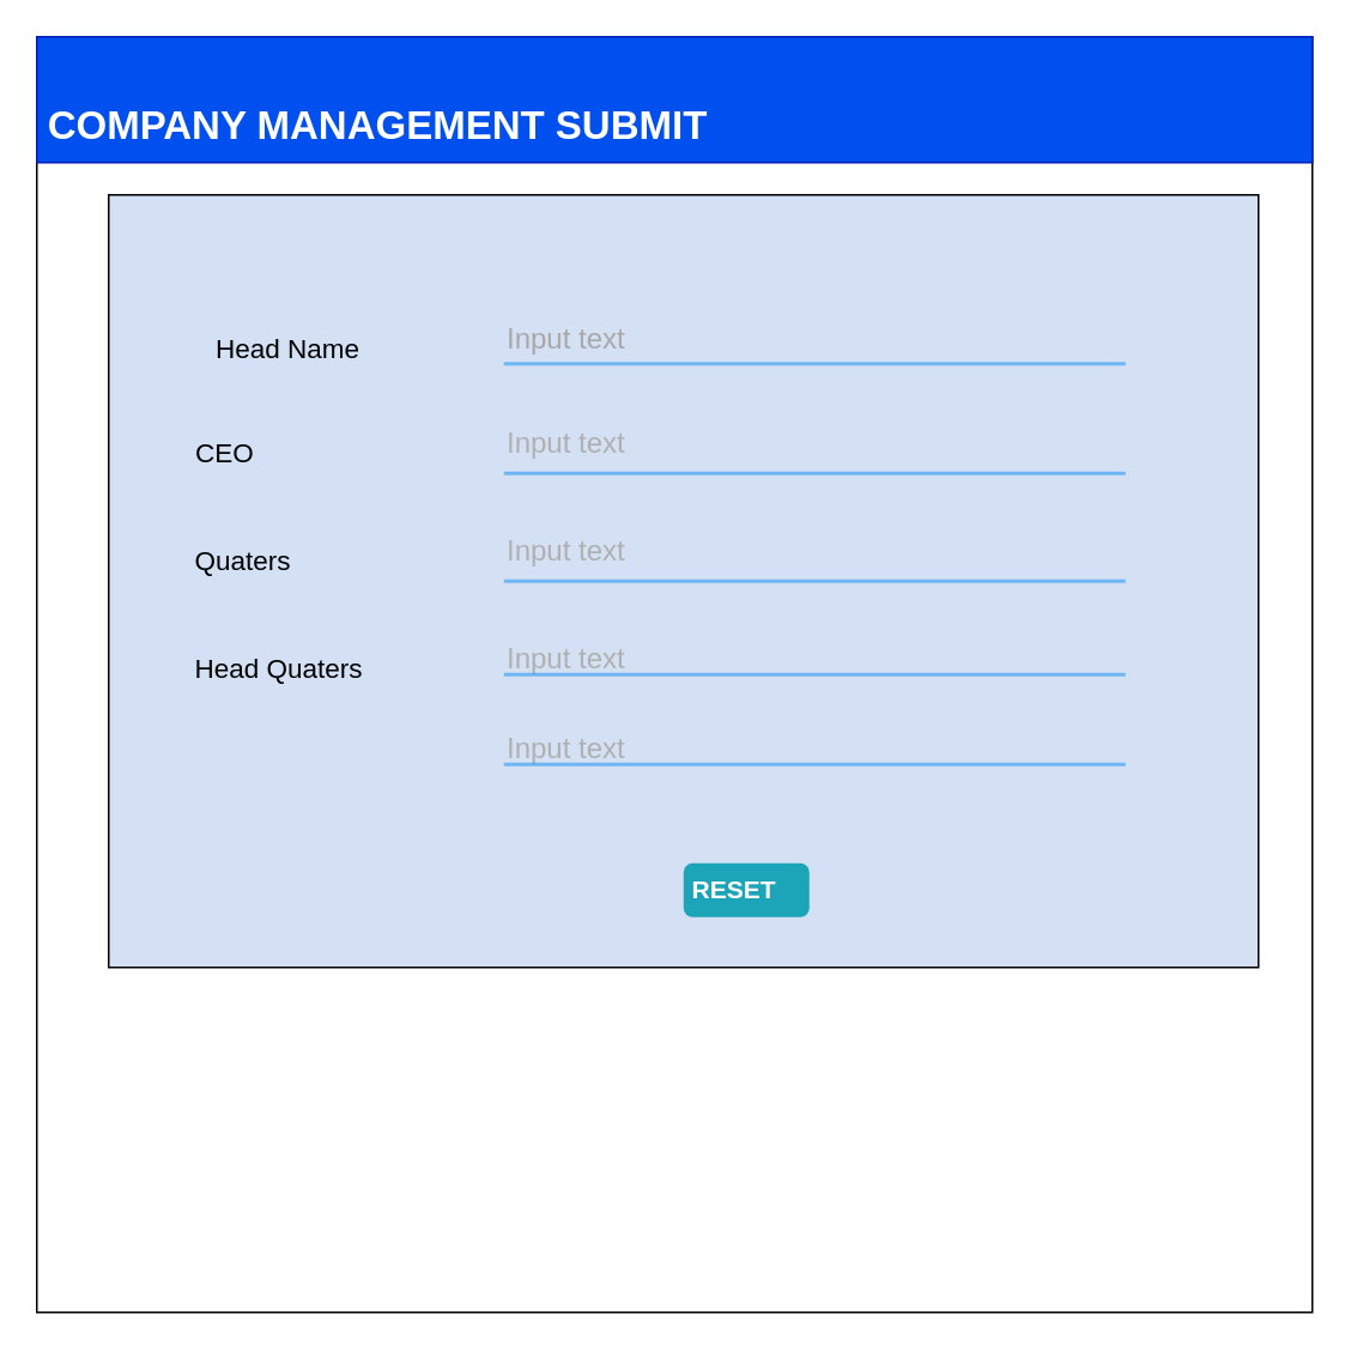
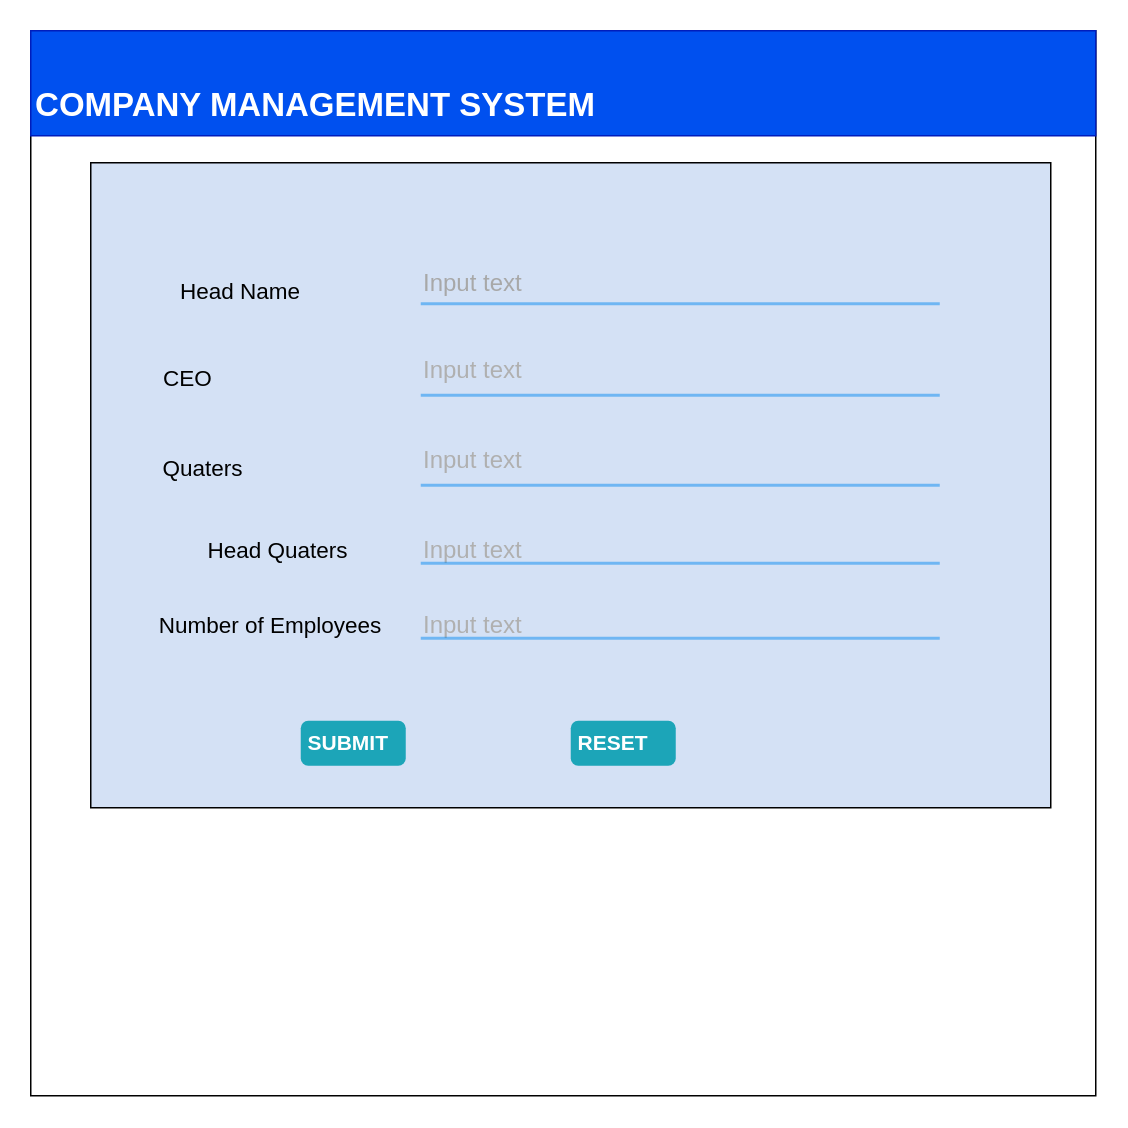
  <mxCell id="0" />
  <mxCell id="1" parent="0" />
  <mxCell id="2" value="" style="whiteSpace=wrap;html=1;aspect=fixed;" vertex="1" parent="1"><mxGeometry x="20" y="20" width="710" height="710" as="geometry" /></mxCell>
  <mxCell id="3" value="" style="rounded=0;whiteSpace=wrap;html=1;fillColor=#0050ef;strokeColor=#001DBC;fontColor=#ffffff;" vertex="1" parent="1"><mxGeometry x="20" y="20" width="710" height="70" as="geometry" /></mxCell>
- <mxCell id="4" value="&lt;b&gt;&lt;font style=&quot;font-size: 22px&quot; color=&quot;#ffffff&quot;&gt;COMPANY MANAGEMENT SUBMIT&lt;/font&gt;&lt;/b&gt;" style="text;html=1;align=center;verticalAlign=middle;whiteSpace=wrap;rounded=0;" vertex="1" parent="1"><mxGeometry x="20" y="50" width="380" height="40" as="geometry" /></mxCell>
+ <mxCell id="4" value="&lt;b&gt;&lt;font style=&quot;font-size: 22px&quot; color=&quot;#ffffff&quot;&gt;COMPANY MANAGEMENT SYSTEM&lt;/font&gt;&lt;/b&gt;" style="text;html=1;align=center;verticalAlign=middle;whiteSpace=wrap;rounded=0;" vertex="1" parent="1"><mxGeometry x="20" y="50" width="380" height="40" as="geometry" /></mxCell>
  <mxCell id="5" value="" style="rounded=0;whiteSpace=wrap;html=1;fontSize=22;fontColor=#FFFFFF;fillColor=#D4E1F5;" vertex="1" parent="1"><mxGeometry x="60" y="108" width="640" height="430" as="geometry" /></mxCell>
  <mxCell id="6" value="&lt;font color=&quot;#000000&quot; style=&quot;font-size: 15px&quot;&gt;Head Name&lt;/font&gt;" style="text;html=1;strokeColor=none;fillColor=none;align=center;verticalAlign=middle;whiteSpace=wrap;rounded=0;fontSize=22;fontColor=#FFFFFF;" vertex="1" parent="1"><mxGeometry x="90" y="182" width="140" height="20" as="geometry" /></mxCell>
  <mxCell id="7" value="Input text" style="text;fontSize=16;verticalAlign=middle;strokeColor=none;fillColor=none;fontColor=#A8A8A8;" vertex="1" parent="1"><mxGeometry x="280" y="172" width="346" height="30" as="geometry" /></mxCell>
  <mxCell id="8" value="" style="dashed=0;shape=line;strokeWidth=2;noLabel=1;strokeColor=#0C8CF2;opacity=50;fontSize=15;fontColor=#000000;fillColor=#D4E1F5;" vertex="1" parent="1"><mxGeometry x="280" y="197" width="346" height="10" as="geometry" /></mxCell>
  <mxCell id="9" value="&lt;font color=&quot;#000000&quot; style=&quot;font-size: 15px&quot;&gt;CEO&lt;/font&gt;" style="text;html=1;strokeColor=none;fillColor=none;align=center;verticalAlign=middle;whiteSpace=wrap;rounded=0;fontSize=22;fontColor=#FFFFFF;" vertex="1" parent="1"><mxGeometry x="100" y="240" width="50" height="20" as="geometry" /></mxCell>
  <mxCell id="10" value="Input text" style="text;fontSize=16;verticalAlign=middle;strokeColor=none;fillColor=none;fontColor=#B0B0B0;" vertex="1" parent="1"><mxGeometry x="280" y="230" width="346" height="30" as="geometry" /></mxCell>
  <mxCell id="11" value="&lt;font color=&quot;#000000&quot; style=&quot;font-size: 15px&quot;&gt;Quaters&lt;/font&gt;" style="text;html=1;strokeColor=none;fillColor=none;align=center;verticalAlign=middle;whiteSpace=wrap;rounded=0;fontSize=22;fontColor=#FFFFFF;" vertex="1" parent="1"><mxGeometry x="90" y="300" width="90" height="20" as="geometry" /></mxCell>
  <mxCell id="12" value="Input text" style="text;fontSize=16;verticalAlign=middle;strokeColor=none;fillColor=none;fontColor=#B0B0B0;" vertex="1" parent="1"><mxGeometry x="280" y="290" width="346" height="30" as="geometry" /></mxCell>
- <mxCell id="13" value="&lt;font color=&quot;#000000&quot; style=&quot;font-size: 15px&quot;&gt;Head Quaters&lt;/font&gt;" style="text;html=1;strokeColor=none;fillColor=none;align=center;verticalAlign=middle;whiteSpace=wrap;rounded=0;fontSize=22;fontColor=#FFFFFF;" vertex="1" parent="1"><mxGeometry x="100" y="360" width="110" height="20" as="geometry" /></mxCell>
+ <mxCell id="13" value="&lt;font color=&quot;#000000&quot; style=&quot;font-size: 15px&quot;&gt;Head Quaters&lt;/font&gt;" style="text;html=1;strokeColor=none;fillColor=none;align=center;verticalAlign=middle;whiteSpace=wrap;rounded=0;fontSize=22;fontColor=#FFFFFF;" vertex="1" parent="1"><mxGeometry x="130" y="355" width="110" height="20" as="geometry" /></mxCell>
  <mxCell id="14" value="Input text" style="text;fontSize=16;verticalAlign=middle;strokeColor=none;fillColor=none;fontColor=#B0B0B0;" vertex="1" parent="1"><mxGeometry x="280" y="350" width="346" height="30" as="geometry" /></mxCell>
+ <mxCell id="15" value="&lt;font color=&quot;#000000&quot; style=&quot;font-size: 15px&quot;&gt;Number of Employees&lt;/font&gt;" style="text;html=1;strokeColor=none;fillColor=none;align=center;verticalAlign=middle;whiteSpace=wrap;rounded=0;fontSize=22;fontColor=#FFFFFF;" vertex="1" parent="1"><mxGeometry x="100" y="405" width="160" height="20" as="geometry" /></mxCell>
  <mxCell id="16" value="Input text" style="text;fontSize=16;verticalAlign=middle;strokeColor=none;fillColor=none;fontColor=#B0B0B0;" vertex="1" parent="1"><mxGeometry x="280" y="400" width="346" height="30" as="geometry" /></mxCell>
  <mxCell id="17" value="" style="dashed=0;shape=line;strokeWidth=2;noLabel=1;strokeColor=#0C8CF2;opacity=50;fontSize=15;fontColor=#000000;fillColor=#D4E1F5;" vertex="1" parent="1"><mxGeometry x="280" y="258" width="346" height="10" as="geometry" /></mxCell>
  <mxCell id="18" value="" style="dashed=0;shape=line;strokeWidth=2;noLabel=1;strokeColor=#0C8CF2;opacity=50;fontSize=15;fontColor=#000000;fillColor=#D4E1F5;" vertex="1" parent="1"><mxGeometry x="280" y="318" width="346" height="10" as="geometry" /></mxCell>
  <mxCell id="19" value="" style="dashed=0;shape=line;strokeWidth=2;noLabel=1;strokeColor=#0C8CF2;opacity=50;fontSize=15;fontColor=#000000;fillColor=#D4E1F5;" vertex="1" parent="1"><mxGeometry x="280" y="370" width="346" height="10" as="geometry" /></mxCell>
  <mxCell id="20" value="" style="dashed=0;shape=line;strokeWidth=2;noLabel=1;strokeColor=#0C8CF2;opacity=50;fontSize=15;fontColor=#000000;fillColor=#D4E1F5;" vertex="1" parent="1"><mxGeometry x="280" y="420" width="346" height="10" as="geometry" /></mxCell>
  <mxCell id="21" value="RESET" style="html=1;shadow=0;dashed=0;shape=mxgraph.bootstrap.rrect;rSize=5;strokeColor=none;strokeWidth=1;fillColor=#1CA5B8;fontColor=#FFFFFF;whiteSpace=wrap;align=left;verticalAlign=middle;spacingLeft=0;fontStyle=1;fontSize=14;spacing=5;" vertex="1" parent="1"><mxGeometry x="380" y="480" width="70" height="30" as="geometry" /></mxCell>
+ <mxCell id="22" value="SUBMIT" style="html=1;shadow=0;dashed=0;shape=mxgraph.bootstrap.rrect;rSize=5;strokeColor=none;strokeWidth=1;fillColor=#1CA5B8;fontColor=#FFFFFF;whiteSpace=wrap;align=left;verticalAlign=middle;spacingLeft=0;fontStyle=1;fontSize=14;spacing=5;" vertex="1" parent="1"><mxGeometry x="200" y="480" width="70" height="30" as="geometry" /></mxCell>
